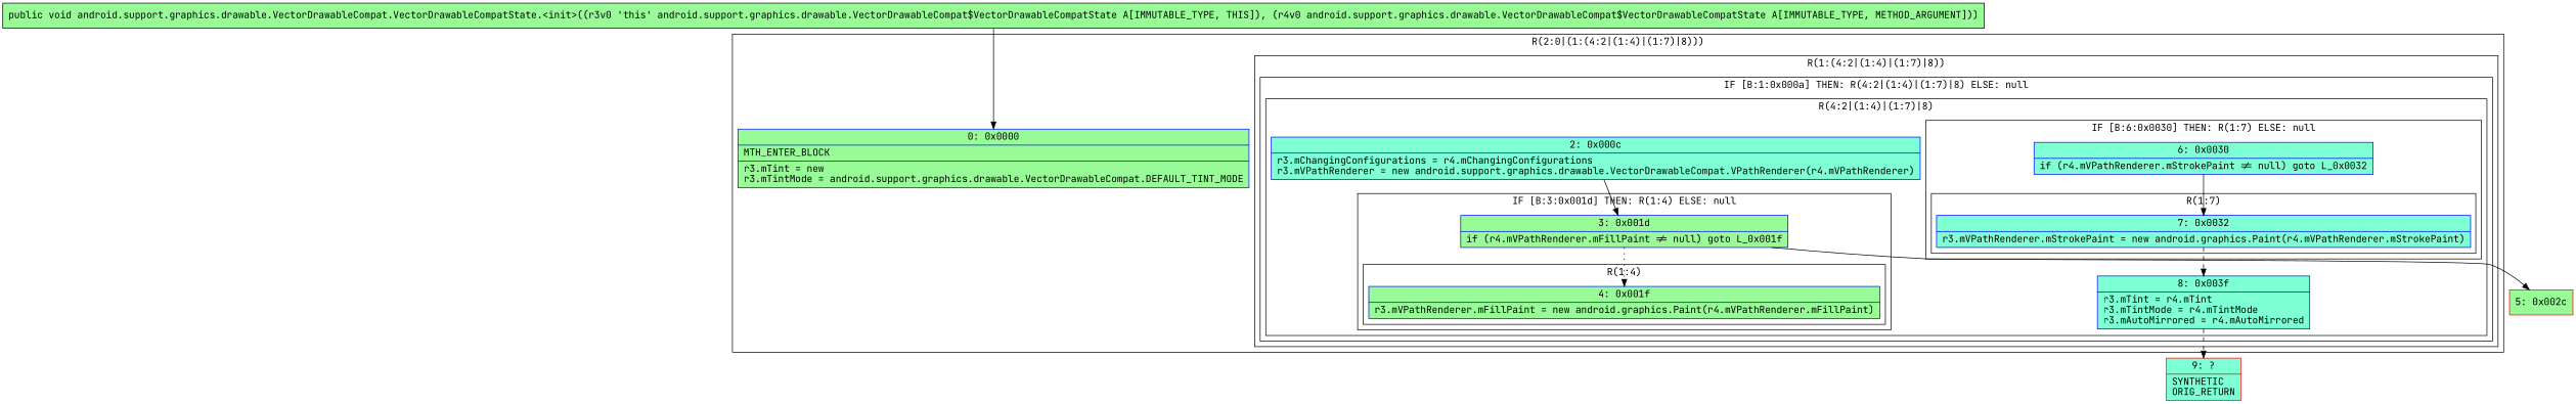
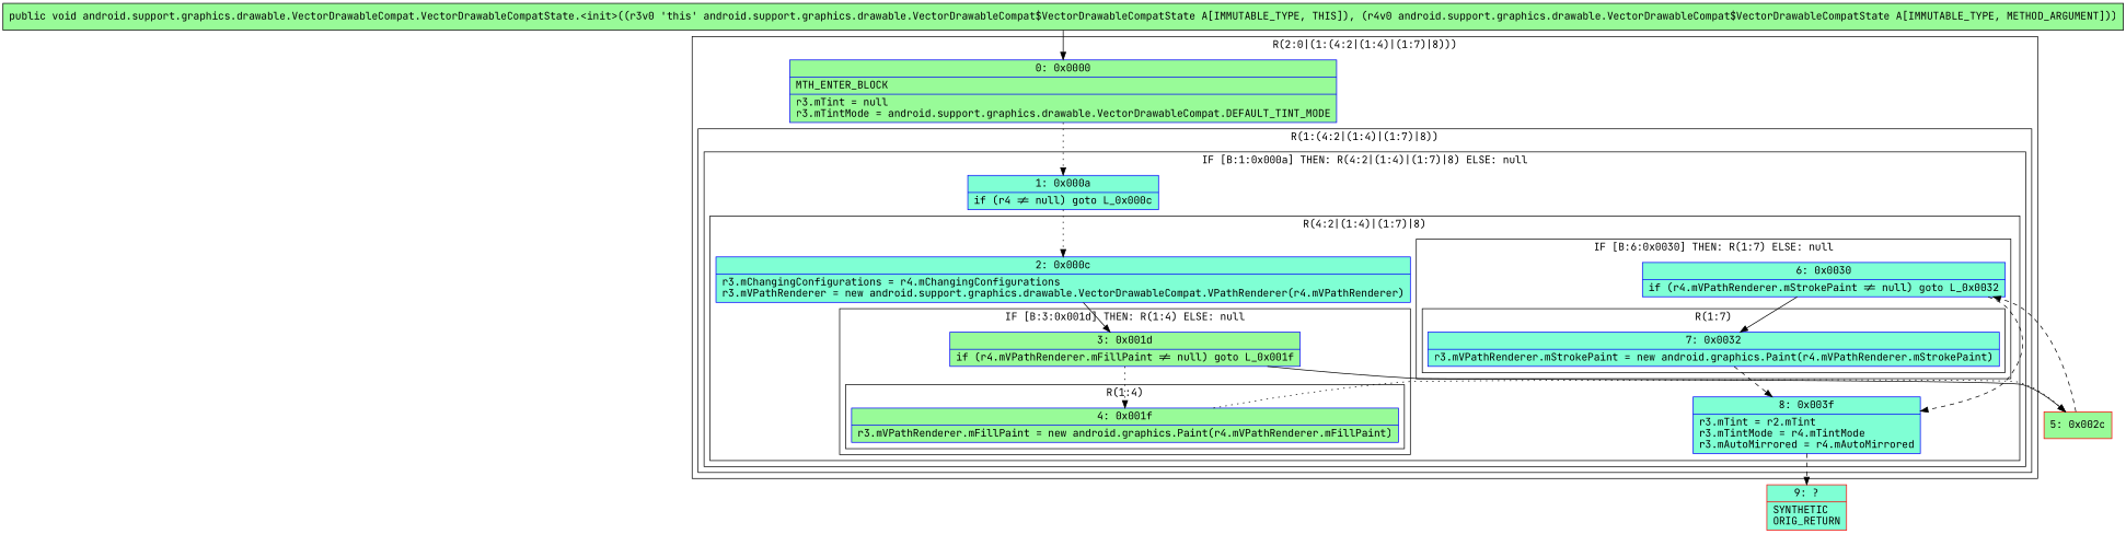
  digraph {
    fontname="JetBrains Mono"
    node [color=blue fillcolor=aquamarine fontname="JetBrains Mono" shape=record style=filled]
    edge [fontname="JetBrains Mono" style=dotted]
    n1 [fillcolor=palegreen label="{4\:\ 0x001f|r3.mVPathRenderer.mFillPaint = new android.graphics.Paint(r4.mVPathRenderer.mFillPaint)\l}"]
    n2 [fillcolor=palegreen label="{3\:\ 0x001d|if (r4.mVPathRenderer.mFillPaint != null) goto L_0x001f\l}"]
    n3 [label="{7\:\ 0x0032|r3.mVPathRenderer.mStrokePaint = new android.graphics.Paint(r4.mVPathRenderer.mStrokePaint)\l}"]
    n4 [label="{6\:\ 0x0030|if (r4.mVPathRenderer.mStrokePaint != null) goto L_0x0032\l}"]
    n5 [label="{2\:\ 0x000c|r3.mChangingConfigurations = r4.mChangingConfigurations\lr3.mVPathRenderer = new android.support.graphics.drawable.VectorDrawableCompat.VPathRenderer(r4.mVPathRenderer)\l}"]
-   n6 [label="{8\:\ 0x003f|r3.mTint = r4.mTint\lr3.mTintMode = r4.mTintMode\lr3.mAutoMirrored = r4.mAutoMirrored\l}"]
-   n8 [fillcolor=palegreen label="{0\:\ 0x0000|MTH_ENTER_BLOCK\l|r3.mTint = new\lr3.mTintMode = android.support.graphics.drawable.VectorDrawableCompat.DEFAULT_TINT_MODE\l}"]
+   n6 [label="{8\:\ 0x003f|r3.mTint = r2.mTint\lr3.mTintMode = r4.mTintMode\lr3.mAutoMirrored = r4.mAutoMirrored\l}"]
+   n7 [label="{1\:\ 0x000a|if (r4 != null) goto L_0x000c\l}"]
+   n8 [fillcolor=palegreen label="{0\:\ 0x0000|MTH_ENTER_BLOCK\l|r3.mTint = null\lr3.mTintMode = android.support.graphics.drawable.VectorDrawableCompat.DEFAULT_TINT_MODE\l}"]
    n9 [color=red fillcolor=palegreen label="{5\:\ 0x002c}"]
    n10 [color=red label="{9\:\ ?|SYNTHETIC\lORIG_RETURN\l}"]
    n11 [fillcolor=palegreen label="{public void android.support.graphics.drawable.VectorDrawableCompat.VectorDrawableCompatState.\<init\>((r3v0 'this' android.support.graphics.drawable.VectorDrawableCompat$VectorDrawableCompatState A[IMMUTABLE_TYPE, THIS]), (r4v0 android.support.graphics.drawable.VectorDrawableCompat$VectorDrawableCompatState A[IMMUTABLE_TYPE, METHOD_ARGUMENT])) }" color=""]
    subgraph cluster_1 {
      label="R(2:0|(1:(4:2|(1:4)|(1:7)|8)))"
      n8
      subgraph cluster_2 {
        label="R(1:(4:2|(1:4)|(1:7)|8))"
        subgraph cluster_3 {
          label="IF [B:1:0x000a] THEN: R(4:2|(1:4)|(1:7)|8) ELSE: null"
+         n7
          subgraph cluster_4 {
            label="R(4:2|(1:4)|(1:7)|8)"
            n5
            n6
            subgraph cluster_5 {
              label="IF [B:3:0x001d] THEN: R(1:4) ELSE: null"
              n2
              subgraph cluster_6 {
                label="R(1:4)"
                n1
              }
            }
            subgraph cluster_7 {
              label="IF [B:6:0x0030] THEN: R(1:7) ELSE: null"
              n4
              subgraph cluster_8 {
                label="R(1:7)"
                n3
              }
            }
          }
        }
      }
    }
+   n1 -> n9
    n2 -> n1
    n2 -> n9 [style=solid]
    n3 -> n6 [style=dashed]
    n4 -> n3 [style=solid]
+   n4 -> n6 [style=dashed]
    n5 -> n2 [style=solid]
    n6 -> n10 [style=dashed]
+   n7 -> n5
+   n8 -> n7
+   n9 -> n4 [style=dashed]
    n11 -> n8 [style=solid]
  }
